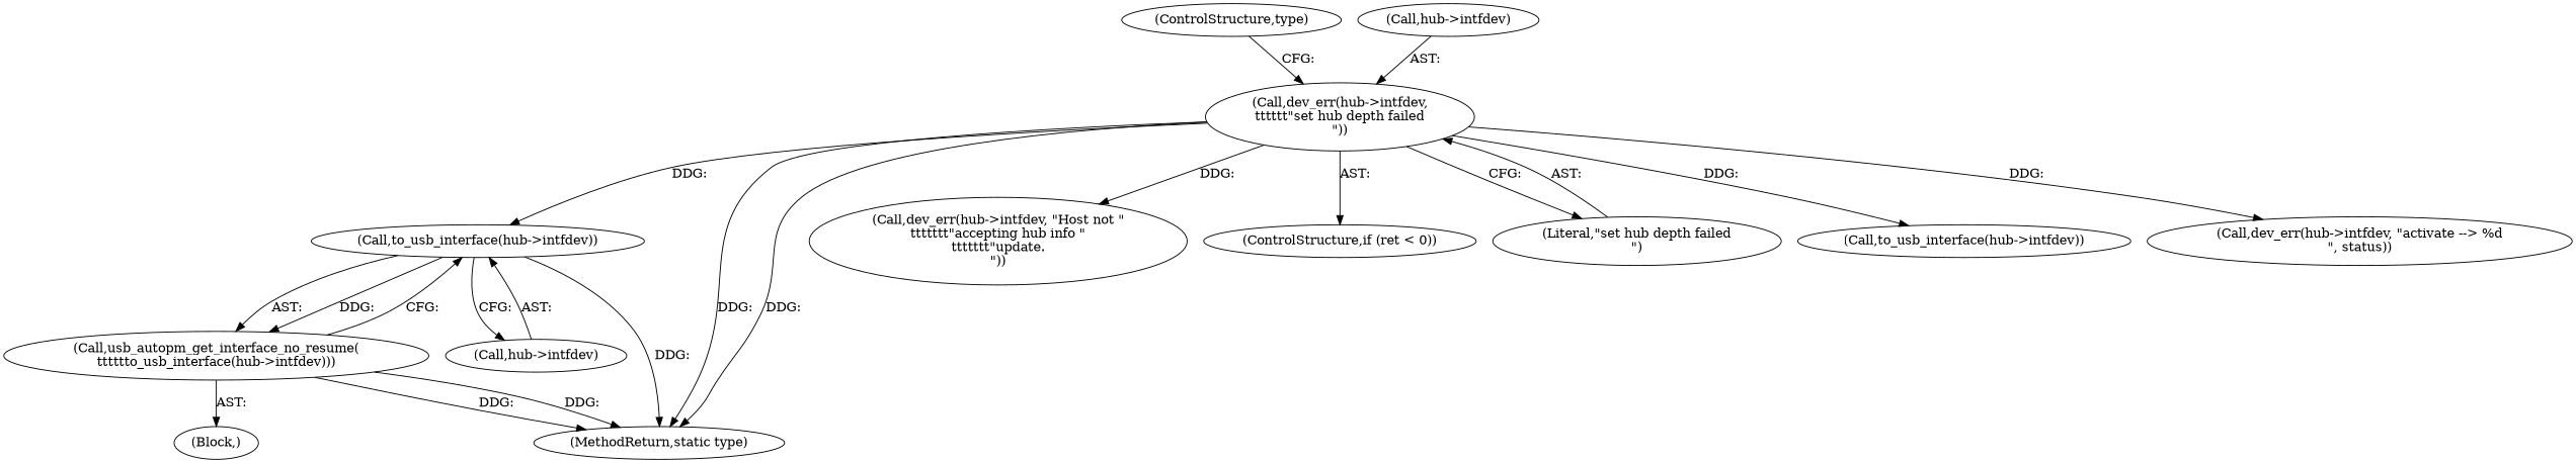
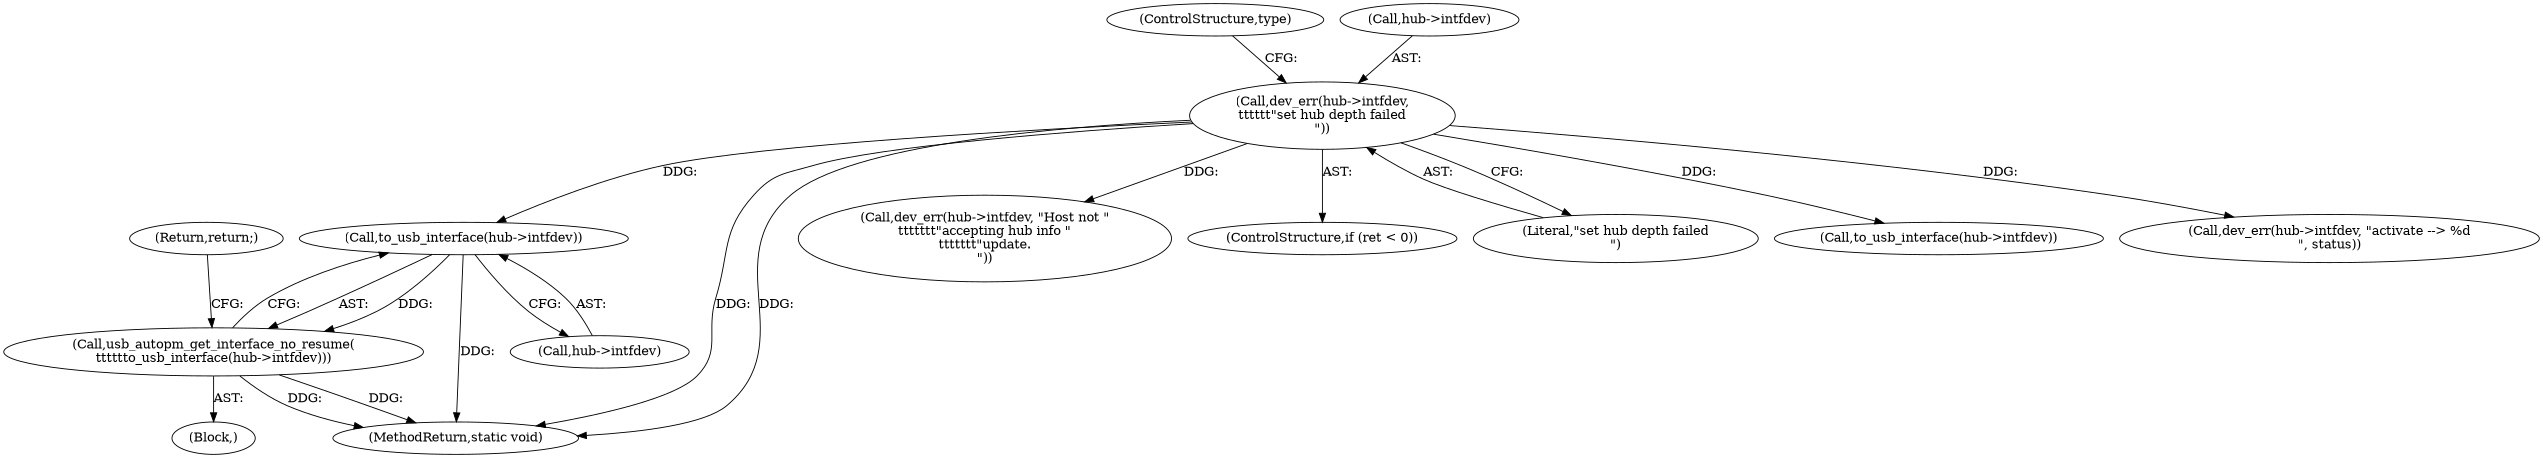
  digraph {
    n1 [label="(Call,to_usb_interface(hub->intfdev))"]
    n2 [label="(Call,usb_autopm_get_interface_no_resume(\n\t\t\t\t\tto_usb_interface(hub->intfdev)))"]
    n3 [label="(Call,hub->intfdev)"]
-   n4 [label="(MethodReturn,static type)"]
+   n4 [label="(MethodReturn,static void)"]
    n5 [label="(Block,)"]
    n6 [label="(Call,dev_err(hub->intfdev,\n\t\t\t\t\t\t\"set hub depth failed\n\"))"]
    n7 [label="(Call,dev_err(hub->intfdev, \"Host not \"\n\t\t\t\t\t\t\t\"accepting hub info \"\n\t\t\t\t\t\t\t\"update.\n\"))"]
    n8 [label="(ControlStructure,if (ret < 0))"]
    n9 [label="(Literal,\"set hub depth failed\n\")"]
    n10 [label="(Call,to_usb_interface(hub->intfdev))"]
    n11 [label="(Call,dev_err(hub->intfdev, \"activate --> %d\n\", status))"]
    n12 [label="(ControlStructure,type)"]
+   n13 [label="(Return,return;)"]
    n14 [label="(Call,hub->intfdev)"]
    n1 -> n2 [label="AST: "]
    n1 -> n2 [label="DDG: "]
    n1 -> n3 [label="CFG: "]
    n1 -> n4 [label="DDG: "]
    n2 -> n1 [label="CFG: "]
    n2 -> n4 [label="DDG: "]
    n2 -> n4 [label="DDG: "]
    n2 -> n5 [label="AST: "]
    n3 -> n1 [label="AST: "]
    n6 -> n1 [label="DDG: "]
    n6 -> n4 [label="DDG: "]
    n6 -> n4 [label="DDG: "]
    n6 -> n7 [label="DDG: "]
    n6 -> n8 [label="AST: "]
    n6 -> n9 [label="CFG: "]
    n6 -> n10 [label="DDG: "]
    n6 -> n11 [label="DDG: "]
    n9 -> n6 [label="AST: "]
    n12 -> n6 [label="CFG: "]
+   n13 -> n2 [label="CFG: "]
    n14 -> n6 [label="AST: "]
  }
